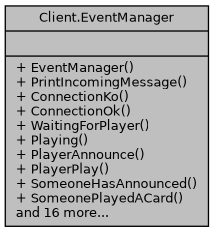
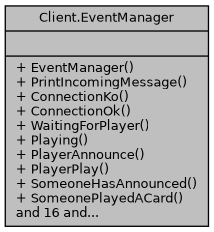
  digraph {
-   n1 [color=black fillcolor=grey75 fontcolor=black fontname=Helvetica fontsize=10 height=0.2 label="{Client.EventManager\n||+ EventManager()\l+ PrintIncomingMessage()\l+ ConnectionKo()\l+ ConnectionOk()\l+ WaitingForPlayer()\l+ Playing()\l+ PlayerAnnounce()\l+ PlayerPlay()\l+ SomeoneHasAnnounced()\l+ SomeonePlayedACard()\land 16 more...\l}" shape=record style=filled width=0.4]
+   n1 [color=black fillcolor=grey75 fontcolor=black fontname=Helvetica fontsize=10 height=0.2 label="{Client.EventManager\n||+ EventManager()\l+ PrintIncomingMessage()\l+ ConnectionKo()\l+ ConnectionOk()\l+ WaitingForPlayer()\l+ Playing()\l+ PlayerAnnounce()\l+ PlayerPlay()\l+ SomeoneHasAnnounced()\l+ SomeonePlayedACard()\land 16 and...\l}" shape=record style=filled width=0.4]
  }
